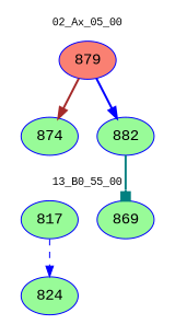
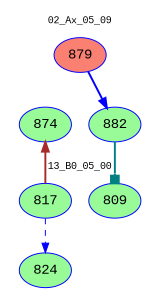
  digraph {
    fontname="Liberation Mono"
    node [color=blue fillcolor=palegreen fontname="Liberation Mono" style=filled]
    edge [arrowhead=normal color=blue fontname="Liberation Mono" style=bold]
    n1 [fillcolor=salmon label=879]
    n2 [label=874]
    n3 [label=882]
    n4 [label=817]
-   n5 [label=869]
+   n5 [label=809]
    n6 [label=824]
    subgraph cluster_1 {
      color=white
      fontsize=10
-     label="02_Ax_05_00"
+     label="02_Ax_05_09"
      n1
      n2
      n3
    }
    subgraph cluster_2 {
      color=white
      fontsize=10
-     label="13_B0_55_00"
+     label="13_B0_05_00"
      n4
      n5
      n6
    }
-   n1 -> n2 [color=brown]
+   n4 -> n2 [color=brown]
    n1 -> n3
    n3 -> n5 [arrowhead=box color=teal]
    n4 -> n6 [style=dashed]
  }
